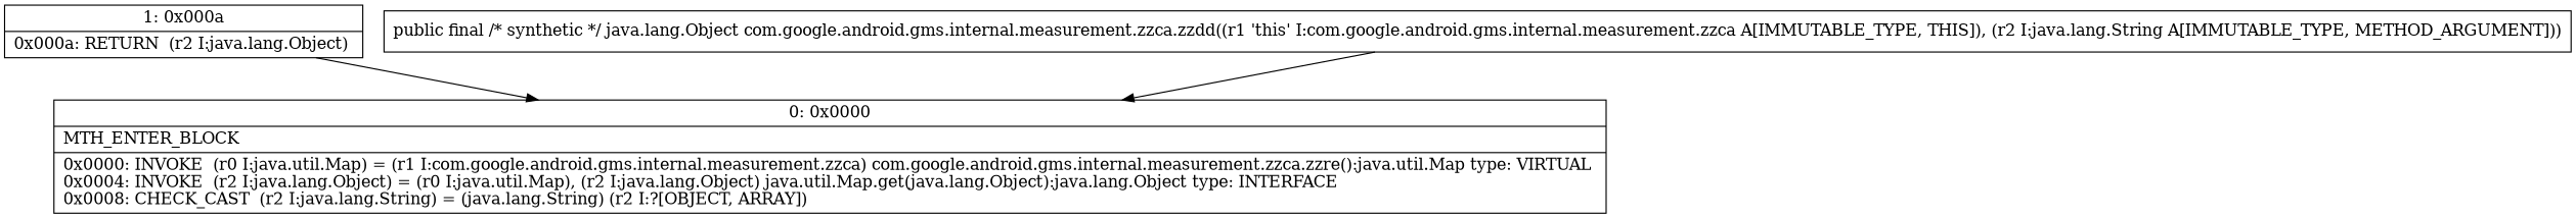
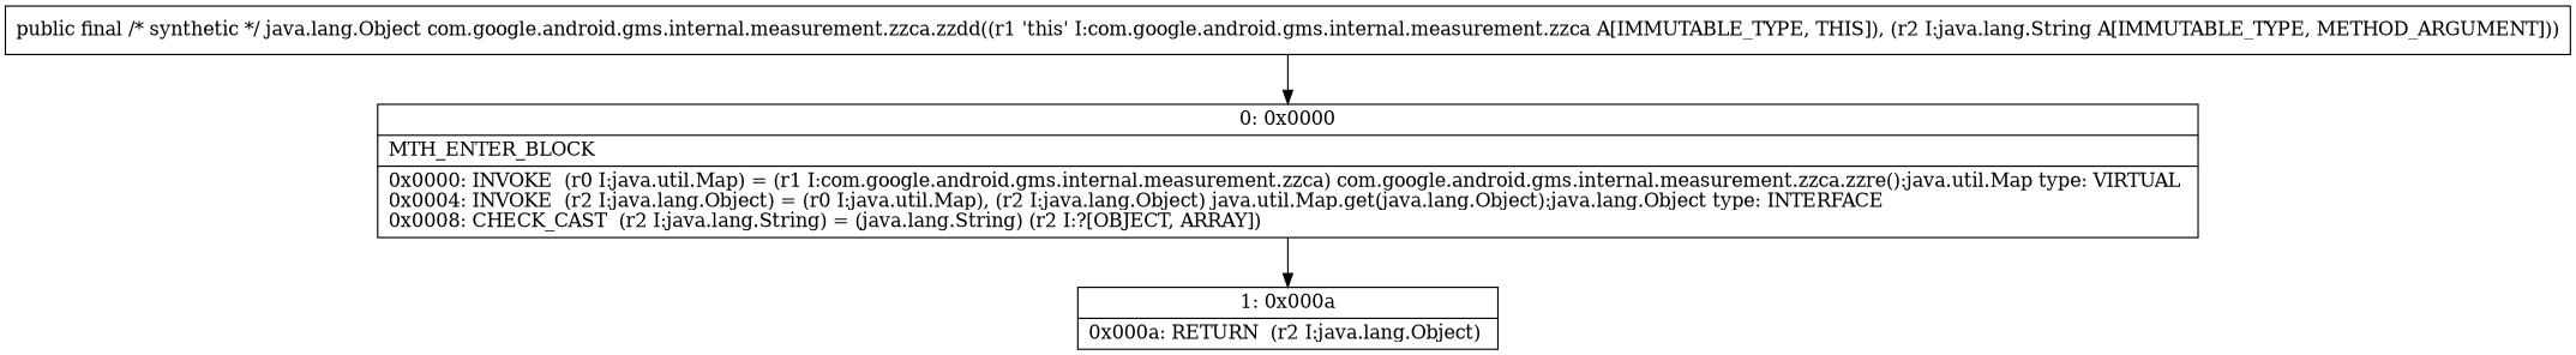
  digraph {
    node [shape=record]
    n1 [label="{0\:\ 0x0000|MTH_ENTER_BLOCK\l|0x0000: INVOKE  (r0 I:java.util.Map) = (r1 I:com.google.android.gms.internal.measurement.zzca) com.google.android.gms.internal.measurement.zzca.zzre():java.util.Map type: VIRTUAL \l0x0004: INVOKE  (r2 I:java.lang.Object) = (r0 I:java.util.Map), (r2 I:java.lang.Object) java.util.Map.get(java.lang.Object):java.lang.Object type: INTERFACE \l0x0008: CHECK_CAST  (r2 I:java.lang.String) = (java.lang.String) (r2 I:?[OBJECT, ARRAY]) \l}"]
    n2 [label="{1\:\ 0x000a|0x000a: RETURN  (r2 I:java.lang.Object) \l}"]
    n3 [label="{public final \/* synthetic *\/ java.lang.Object com.google.android.gms.internal.measurement.zzca.zzdd((r1 'this' I:com.google.android.gms.internal.measurement.zzca A[IMMUTABLE_TYPE, THIS]), (r2 I:java.lang.String A[IMMUTABLE_TYPE, METHOD_ARGUMENT])) }"]
-   n2 -> n1
+   n1 -> n2
    n3 -> n1
  }
